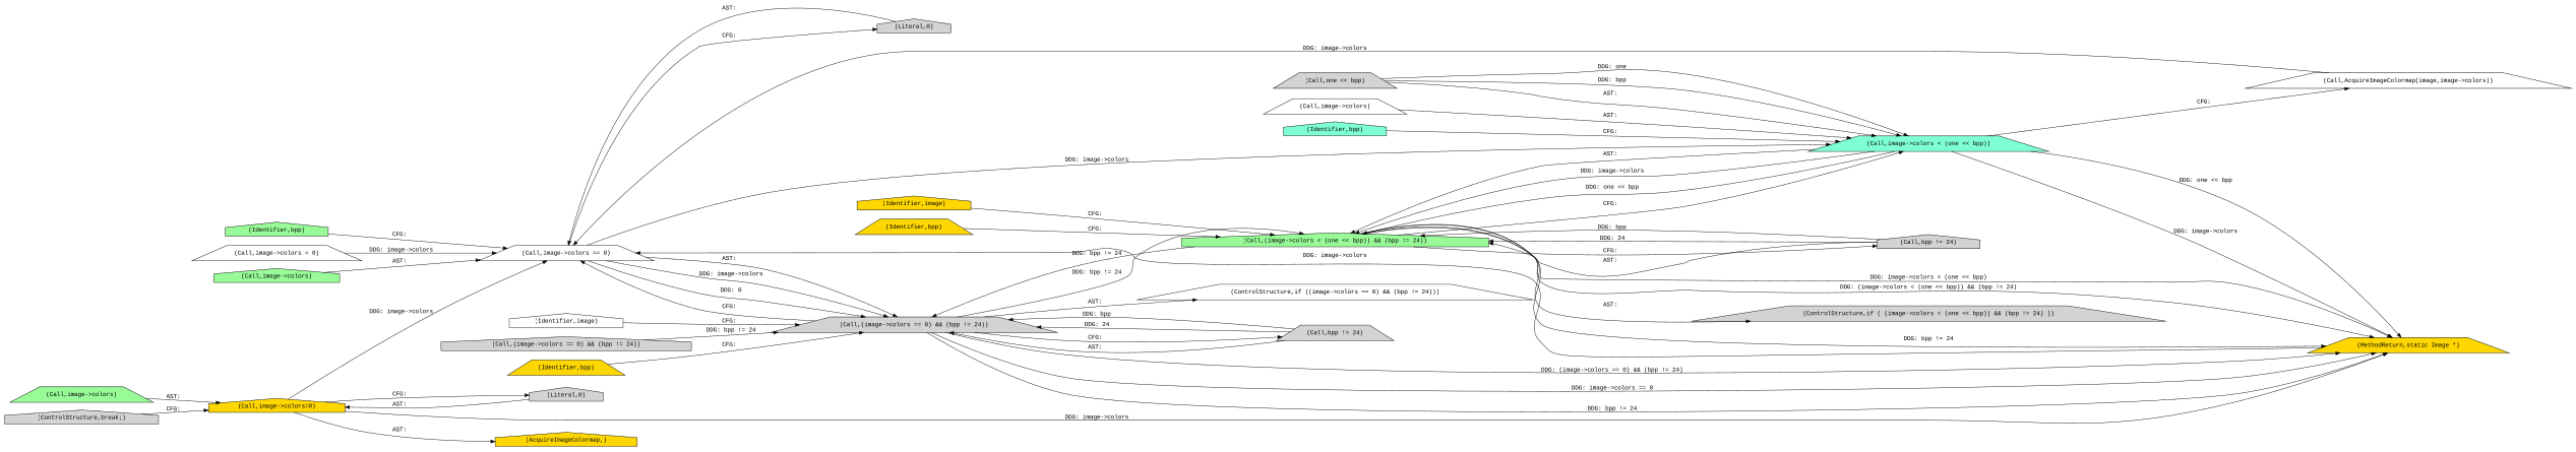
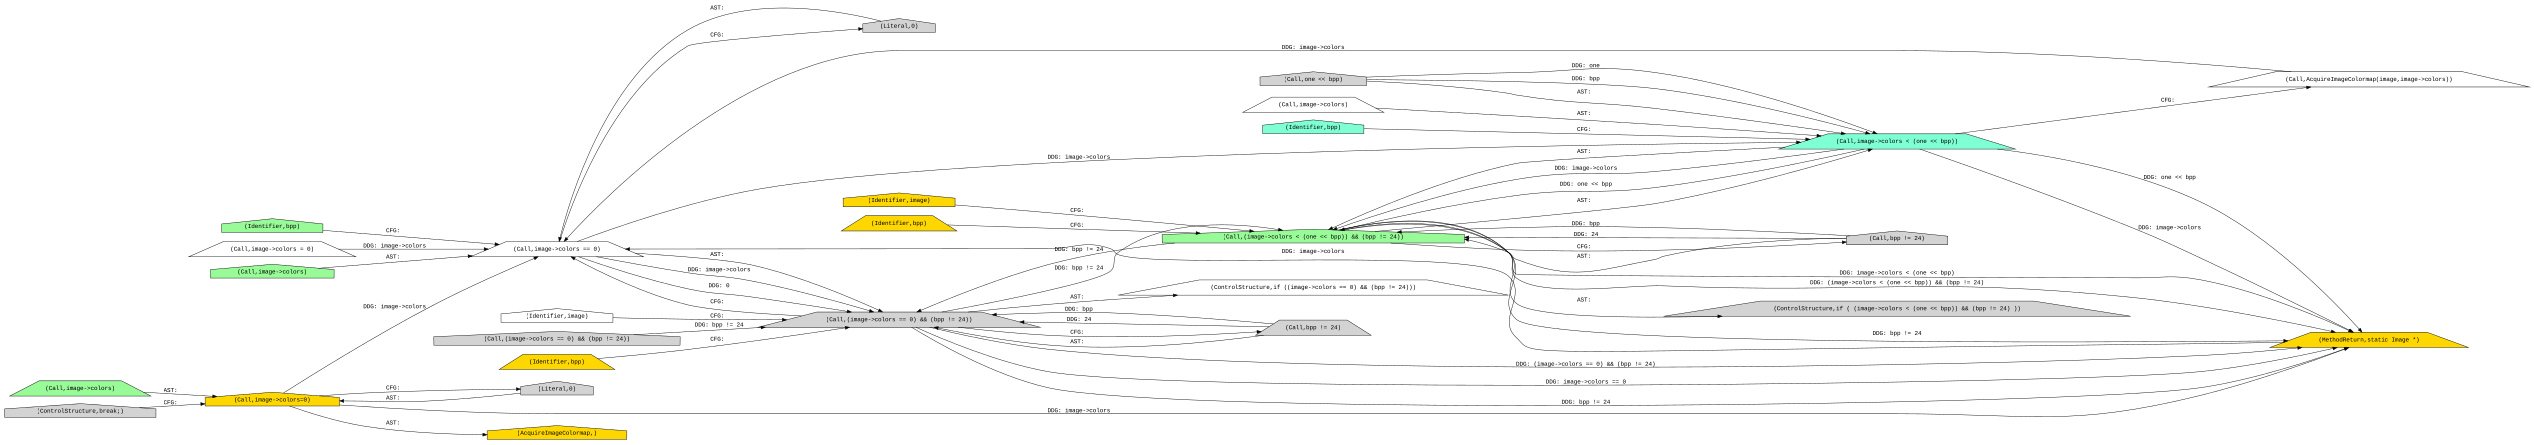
  digraph {
    fontname="Liberation Mono"
    rankdir=LR
    node [fillcolor=lightgrey fontname="Liberation Mono" shape=trapezium style=filled]
    edge [fontname="Liberation Mono"]
    n1 [fillcolor=gold label="(Call,image->colors=0)" shape=house]
    n2 [fillcolor=white label="(Call,image->colors == 0)"]
    n3 [fillcolor=gold label="(AcquireImageColormap,)" shape=house]
    n4 [fillcolor=gold label="(MethodReturn,static Image *)"]
    n5 [label="(Literal,0)" shape=house]
    n6 [label="(Call,(image->colors == 0) && (bpp != 24))"]
    n7 [fillcolor=aquamarine label="(Call,image->colors < (one << bpp))"]
    n8 [label="(Literal,0)" shape=house]
    n9 [fillcolor=palegreen label="(Call,(image->colors < (one << bpp)) && (bpp != 24))" shape=house]
    n10 [label="(Call,bpp != 24)"]
    n11 [fillcolor=white label="(ControlStructure,if ((image->colors == 0) && (bpp != 24)))"]
    n12 [fillcolor=white label="(Call,AcquireImageColormap(image,image->colors))"]
    n13 [label="(Call,bpp != 24)" shape=house]
    n14 [label="(ControlStructure,if ( (image->colors < (one << bpp)) && (bpp != 24) ))"]
-   n15 [label="(Call,one << bpp)"]
+   n15 [label="(Call,one << bpp)" shape=house]
    n16 [fillcolor=palegreen label="(Call,image->colors)" shape=house]
    n17 [label="(Call,(image->colors == 0) && (bpp != 24))" shape=house]
    n18 [fillcolor=palegreen label="(Identifier,bpp)" shape=house]
    n19 [fillcolor=gold label="(Identifier,image)" shape=house]
    n20 [fillcolor=palegreen label="(Call,image->colors)"]
    n21 [fillcolor=white label="(Call,image->colors)"]
    n22 [label="(ControlStructure,break;)" shape=house]
    n23 [fillcolor=aquamarine label="(Identifier,bpp)" shape=house]
    n24 [fillcolor=gold label="(Identifier,bpp)"]
    n25 [fillcolor=gold label="(Identifier,bpp)"]
    n26 [fillcolor=white label="(Identifier,image)" shape=house]
    n27 [fillcolor=white label="(Call,image->colors = 0)"]
    n1 -> n2 [label="DDG: image->colors"]
    n1 -> n3 [label="AST: "]
    n1 -> n4 [label="DDG: image->colors"]
    n1 -> n5 [label="CFG: "]
    n2 -> n6 [label="AST: "]
    n2 -> n6 [label="DDG: image->colors"]
    n2 -> n6 [label="DDG: 0"]
    n2 -> n7 [label="DDG: image->colors"]
    n2 -> n8 [label="CFG: "]
    n4 -> n2 [label="DDG: image->colors"]
    n5 -> n1 [label="AST: "]
    n6 -> n2 [label="CFG: "]
    n6 -> n4 [label="DDG: bpp != 24"]
    n6 -> n4 [label="DDG: image->colors == 0"]
    n6 -> n4 [label="DDG: (image->colors == 0) && (bpp != 24)"]
    n6 -> n9 [label="DDG: bpp != 24"]
    n6 -> n10 [label="CFG: "]
    n6 -> n11 [label="AST: "]
    n7 -> n4 [label="DDG: one << bpp"]
    n7 -> n4 [label="DDG: image->colors"]
    n7 -> n9 [label="AST: "]
    n7 -> n9 [label="DDG: image->colors"]
    n7 -> n9 [label="DDG: one << bpp"]
    n7 -> n12 [label="CFG: "]
    n8 -> n2 [label="AST: "]
    n9 -> n4 [label="DDG: bpp != 24"]
    n9 -> n4 [label="DDG: image->colors < (one << bpp)"]
    n9 -> n4 [label="DDG: (image->colors < (one << bpp)) && (bpp != 24)"]
    n9 -> n6 [label="DDG: bpp != 24"]
-   n9 -> n7 [label="CFG: "]
+   n9 -> n7 [label="AST: "]
    n9 -> n13 [label="CFG: "]
    n9 -> n14 [label="AST: "]
    n10 -> n6 [label="AST: "]
    n10 -> n6 [label="DDG: bpp"]
    n10 -> n6 [label="DDG: 24"]
    n12 -> n2 [label="DDG: image->colors"]
    n13 -> n9 [label="AST: "]
    n13 -> n9 [label="DDG: bpp"]
    n13 -> n9 [label="DDG: 24"]
    n15 -> n7 [label="AST: "]
    n15 -> n7 [label="DDG: one"]
    n15 -> n7 [label="DDG: bpp"]
    n16 -> n2 [label="AST: "]
    n17 -> n6 [label="DDG: bpp != 24"]
    n18 -> n2 [label="CFG: "]
    n19 -> n9 [label="CFG: "]
    n20 -> n1 [label="AST: "]
    n21 -> n7 [label="AST: "]
    n22 -> n1 [label="CFG: "]
    n23 -> n7 [label="CFG: "]
    n24 -> n9 [label="CFG: "]
    n25 -> n6 [label="CFG: "]
    n26 -> n6 [label="CFG: "]
    n27 -> n2 [label="DDG: image->colors"]
  }
